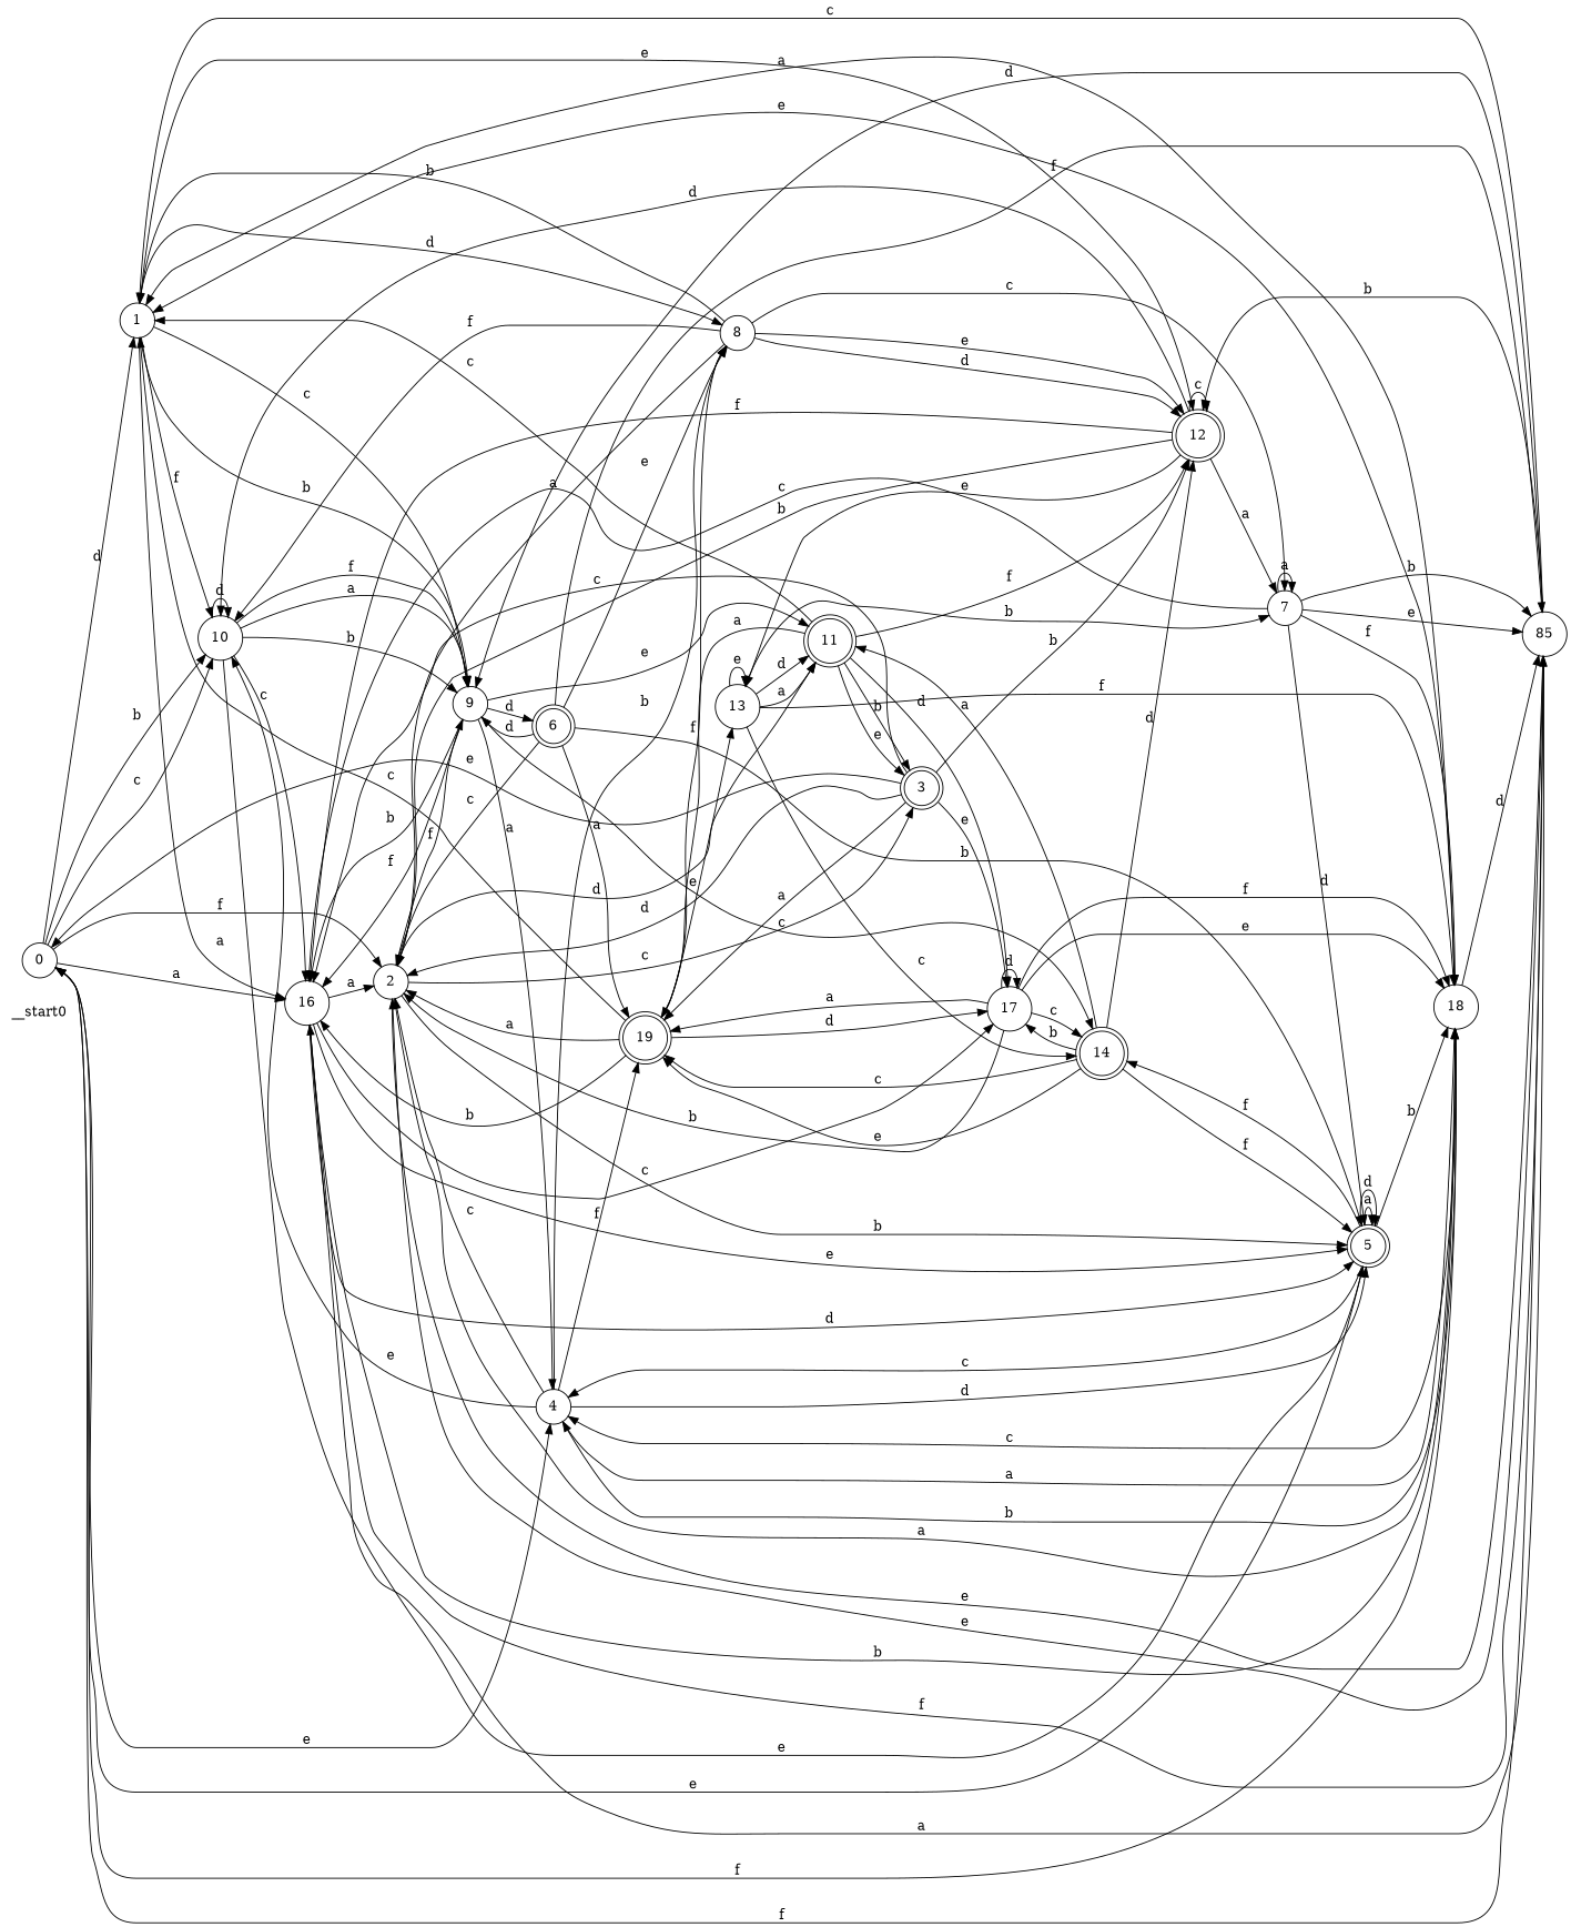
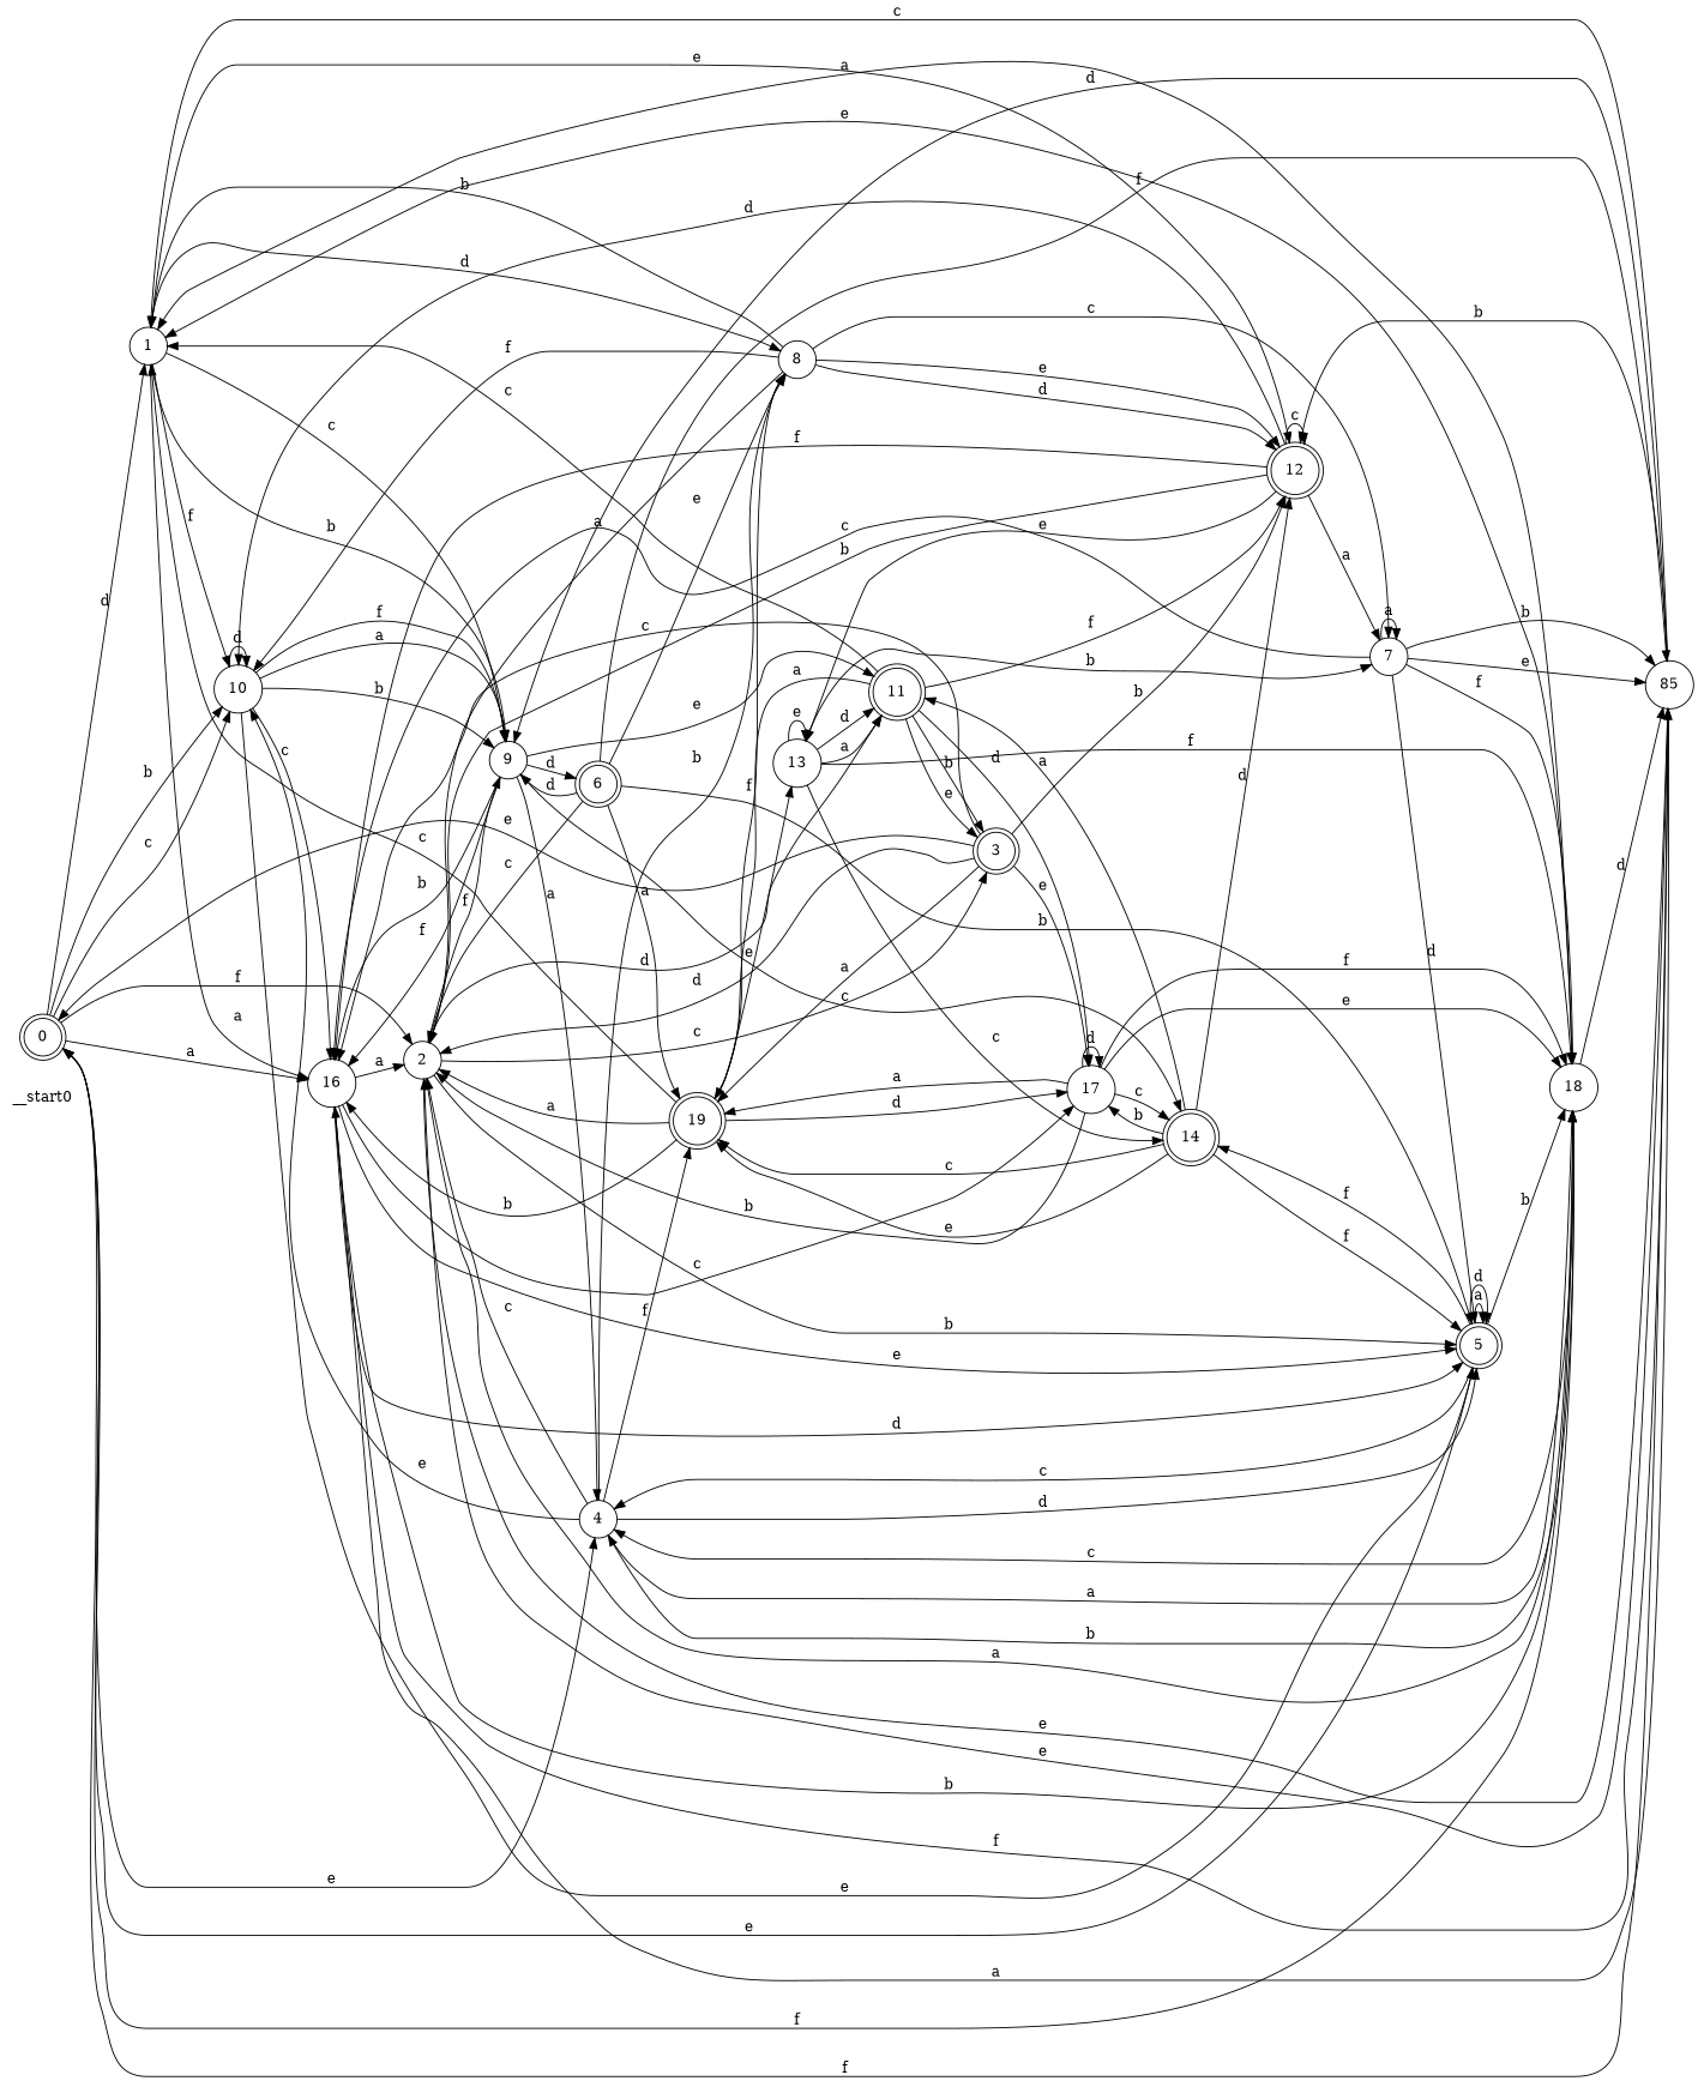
  digraph {
    rankdir=LR
    node [shape=circle color=black fillcolor=white style=filled]
    __start0 [shape=none color="" fillcolor="" style=""]
-   n2 [label=0]
+   n2 [label=0 shape=doublecircle]
    n3 [label=1]
    n4 [label=2]
    n5 [label=4]
    n6 [label=10]
    n7 [label=16]
    n8 [label=8]
    n9 [label=9]
    n10 [label=12 shape=doublecircle style="rounded,filled"]
    n11 [label=3 shape=doublecircle style="rounded,filled"]
    n12 [label=5 shape=doublecircle style="rounded,filled"]
    n13 [label=11 shape=doublecircle style="rounded,filled"]
    n14 [label=85]
    n15 [label=18]
    n16 [label=19 shape=doublecircle style="rounded,filled"]
    n17 [label=17]
    n18 [label=7]
    n19 [label=14 shape=doublecircle style="rounded,filled"]
    n20 [label=6 shape=doublecircle style="rounded,filled"]
    n21 [label=13]
    n2 -> n3 [label=d]
    n2 -> n4 [label=f]
    n2 -> n5 [label=e]
    n2 -> n6 [label=b]
    n2 -> n6 [label=c]
    n2 -> n7 [label=a]
    n3 -> n6 [label=f]
    n3 -> n7 [label=a]
    n3 -> n8 [label=d]
    n3 -> n9 [label=b]
    n3 -> n9 [label=c]
    n3 -> n10 [label=e]
    n4 -> n9 [label=f]
    n4 -> n11 [label=c]
    n4 -> n12 [label=b]
    n4 -> n13 [label=d]
    n4 -> n14 [label=e]
    n4 -> n15 [label=a]
    n5 -> n4 [label=c]
    n5 -> n6 [label=e]
    n5 -> n8 [label=b]
    n5 -> n12 [label=d]
    n5 -> n15 [label=a]
    n5 -> n16 [label=f]
    n6 -> n6 [label=d]
    n6 -> n7 [label=c]
    n6 -> n9 [label=a]
    n6 -> n9 [label=b]
    n6 -> n9 [label=f]
    n6 -> n12 [label=e]
    n7 -> n4 [label=a]
    n7 -> n12 [label=d]
    n7 -> n12 [label=e]
    n7 -> n14 [label=f]
    n7 -> n15 [label=b]
    n7 -> n17 [label=c]
    n8 -> n3 [label=b]
    n8 -> n4 [label=a]
    n8 -> n6 [label=f]
    n8 -> n10 [label=d]
    n8 -> n10 [label=e]
    n8 -> n18 [label=c]
    n9 -> n5 [label=a]
    n9 -> n7 [label=b]
    n9 -> n7 [label=f]
    n9 -> n13 [label=e]
    n9 -> n19 [label=c]
    n9 -> n20 [label=d]
    n10 -> n4 [label=b]
    n10 -> n6 [label=d]
    n10 -> n7 [label=f]
    n10 -> n10 [label=c]
    n10 -> n18 [label=a]
    n10 -> n21 [label=e]
    n11 -> n2 [label=e]
    n11 -> n4 [label=d]
    n11 -> n7 [label=c]
    n11 -> n10 [label=b]
    n11 -> n16 [label=a]
    n11 -> n17 [label=e]
    n12 -> n2 [label=e]
    n12 -> n5 [label=c]
    n12 -> n12 [label=a]
    n12 -> n12 [label=d]
    n12 -> n15 [label=b]
    n12 -> n19 [label=f]
    n13 -> n3 [label=c]
    n13 -> n10 [label=f]
    n13 -> n11 [label=b]
    n13 -> n11 [label=e]
    n13 -> n16 [label=a]
    n13 -> n17 [label=d]
    n14 -> n2 [label=f]
    n14 -> n3 [label=c]
    n14 -> n4 [label=e]
    n14 -> n7 [label=a]
    n14 -> n9 [label=d]
    n14 -> n10 [label=b]
    n15 -> n2 [label=f]
    n15 -> n3 [label=a]
    n15 -> n3 [label=e]
    n15 -> n5 [label=b]
    n15 -> n5 [label=c]
    n15 -> n14 [label=d]
    n16 -> n3 [label=c]
    n16 -> n4 [label=a]
    n16 -> n7 [label=b]
    n16 -> n8 [label=f]
    n16 -> n17 [label=d]
    n16 -> n21 [label=e]
    n17 -> n4 [label=b]
    n17 -> n15 [label=e]
    n17 -> n15 [label=f]
    n17 -> n16 [label=a]
    n17 -> n17 [label=d]
    n17 -> n19 [label=c]
    n18 -> n7 [label=c]
    n18 -> n12 [label=d]
    n18 -> n14 [label=b]
    n18 -> n14 [label=e]
    n18 -> n15 [label=f]
    n18 -> n18 [label=a]
    n19 -> n10 [label=d]
    n19 -> n12 [label=f]
    n19 -> n13 [label=a]
    n19 -> n16 [label=c]
    n19 -> n16 [label=e]
    n19 -> n17 [label=b]
    n20 -> n4 [label=c]
    n20 -> n8 [label=e]
    n20 -> n9 [label=d]
    n20 -> n12 [label=b]
    n20 -> n14 [label=f]
    n20 -> n16 [label=a]
    n21 -> n13 [label=a]
    n21 -> n13 [label=d]
    n21 -> n15 [label=f]
    n21 -> n18 [label=b]
    n21 -> n19 [label=c]
    n21 -> n21 [label=e]
  }
